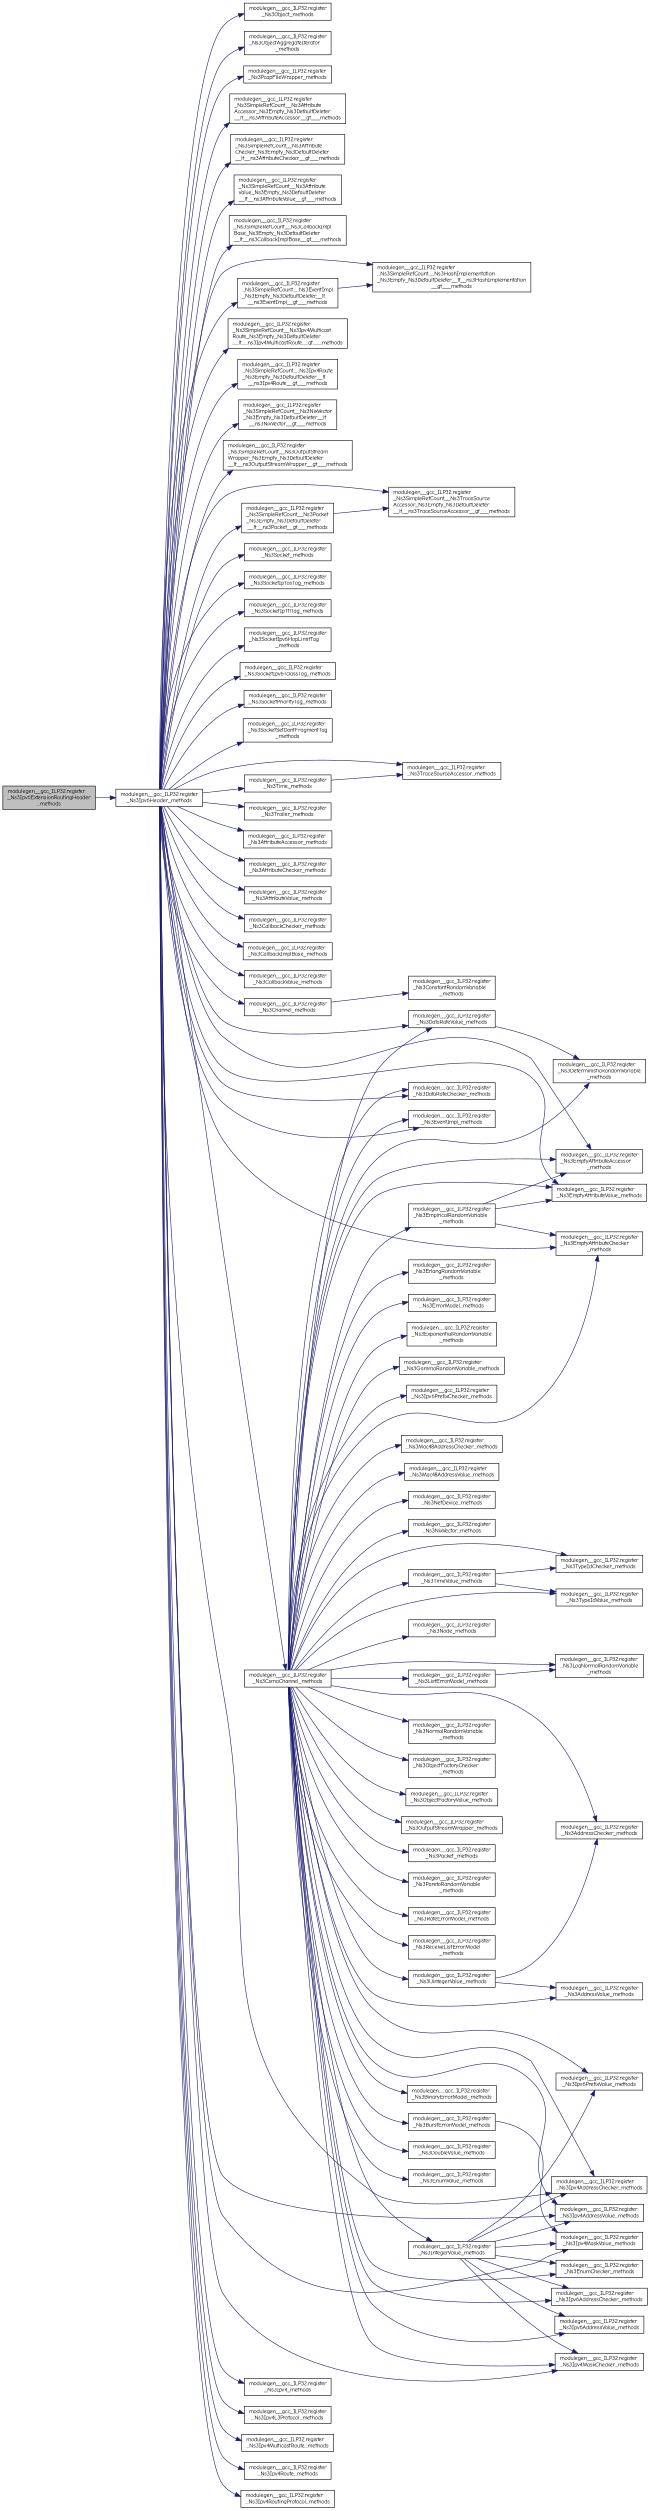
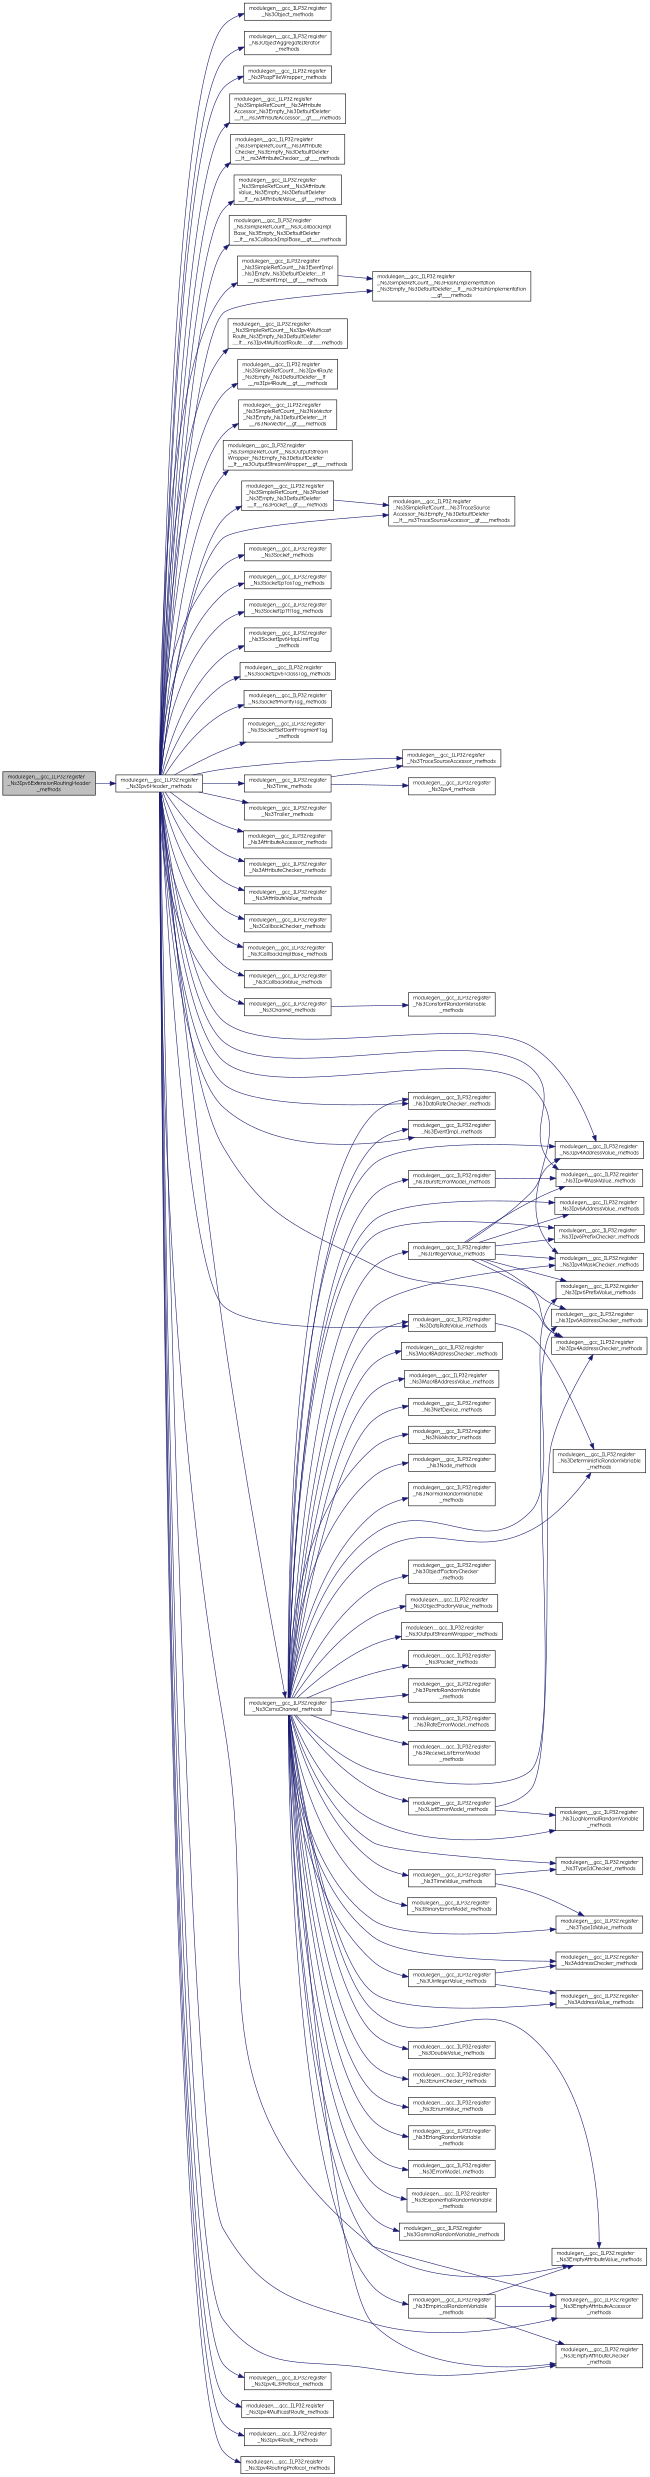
  digraph {
    fontname="Comic Neue"
    rankdir=LR
    node [color=black fillcolor=white fontname="Comic Neue" fontsize=10 shape=record style=filled]
    edge [color=midnightblue fontname="Comic Neue" fontsize=10 labelfontname=Helvetica labelfontsize=10 style=solid]
    n1 [fillcolor=grey75 fontcolor=black height=0.2 label="modulegen__gcc_ILP32.register\l_Ns3Ipv6ExtensionRoutingHeader\l_methods" width=0.4]
    n2 [height=0.2 label="modulegen__gcc_ILP32.register\l_Ns3Ipv6Header_methods" width=0.4]
    n3 [height=0.2 label="modulegen__gcc_ILP32.register\l_Ns3Object_methods" width=0.4]
    n4 [height=0.2 label="modulegen__gcc_ILP32.register\l_Ns3ObjectAggregateIterator\l_methods" width=0.4]
    n5 [height=0.2 label="modulegen__gcc_ILP32.register\l_Ns3PcapFileWrapper_methods" width=0.4]
    n6 [height=0.2 label="modulegen__gcc_ILP32.register\l_Ns3SimpleRefCount__Ns3Attribute\lAccessor_Ns3Empty_Ns3DefaultDeleter\l__lt__ns3AttributeAccessor__gt___methods" width=0.4]
    n7 [height=0.2 label="modulegen__gcc_ILP32.register\l_Ns3SimpleRefCount__Ns3Attribute\lChecker_Ns3Empty_Ns3DefaultDeleter\l__lt__ns3AttributeChecker__gt___methods" width=0.4]
    n8 [height=0.2 label="modulegen__gcc_ILP32.register\l_Ns3SimpleRefCount__Ns3Attribute\lValue_Ns3Empty_Ns3DefaultDeleter\l__lt__ns3AttributeValue__gt___methods" width=0.4]
    n9 [height=0.2 label="modulegen__gcc_ILP32.register\l_Ns3SimpleRefCount__Ns3CallbackImpl\lBase_Ns3Empty_Ns3DefaultDeleter\l__lt__ns3CallbackImplBase__gt___methods" width=0.4]
    n10 [height=0.2 label="modulegen__gcc_ILP32.register\l_Ns3SimpleRefCount__Ns3EventImpl\l_Ns3Empty_Ns3DefaultDeleter__lt\l__ns3EventImpl__gt___methods" width=0.4]
    n11 [height=0.2 label="modulegen__gcc_ILP32.register\l_Ns3SimpleRefCount__Ns3HashImplementation\l_Ns3Empty_Ns3DefaultDeleter__lt__ns3HashImplementation\l__gt___methods" width=0.4]
    n12 [height=0.2 label="modulegen__gcc_ILP32.register\l_Ns3SimpleRefCount__Ns3Ipv4Multicast\lRoute_Ns3Empty_Ns3DefaultDeleter\l__lt__ns3Ipv4MulticastRoute__gt___methods" width=0.4]
    n13 [height=0.2 label="modulegen__gcc_ILP32.register\l_Ns3SimpleRefCount__Ns3Ipv4Route\l_Ns3Empty_Ns3DefaultDeleter__lt\l__ns3Ipv4Route__gt___methods" width=0.4]
    n14 [height=0.2 label="modulegen__gcc_ILP32.register\l_Ns3SimpleRefCount__Ns3NixVector\l_Ns3Empty_Ns3DefaultDeleter__lt\l__ns3NixVector__gt___methods" width=0.4]
    n15 [height=0.2 label="modulegen__gcc_ILP32.register\l_Ns3SimpleRefCount__Ns3OutputStream\lWrapper_Ns3Empty_Ns3DefaultDeleter\l__lt__ns3OutputStreamWrapper__gt___methods" width=0.4]
    n16 [height=0.2 label="modulegen__gcc_ILP32.register\l_Ns3SimpleRefCount__Ns3Packet\l_Ns3Empty_Ns3DefaultDeleter\l__lt__ns3Packet__gt___methods" width=0.4]
    n17 [height=0.2 label="modulegen__gcc_ILP32.register\l_Ns3SimpleRefCount__Ns3TraceSource\lAccessor_Ns3Empty_Ns3DefaultDeleter\l__lt__ns3TraceSourceAccessor__gt___methods" width=0.4]
    n18 [height=0.2 label="modulegen__gcc_ILP32.register\l_Ns3Socket_methods" width=0.4]
    n19 [height=0.2 label="modulegen__gcc_ILP32.register\l_Ns3SocketIpTosTag_methods" width=0.4]
    n20 [height=0.2 label="modulegen__gcc_ILP32.register\l_Ns3SocketIpTtlTag_methods" width=0.4]
    n21 [height=0.2 label="modulegen__gcc_ILP32.register\l_Ns3SocketIpv6HopLimitTag\l_methods" width=0.4]
    n22 [height=0.2 label="modulegen__gcc_ILP32.register\l_Ns3SocketIpv6TclassTag_methods" width=0.4]
    n23 [height=0.2 label="modulegen__gcc_ILP32.register\l_Ns3SocketPriorityTag_methods" width=0.4]
    n24 [height=0.2 label="modulegen__gcc_ILP32.register\l_Ns3SocketSetDontFragmentTag\l_methods" width=0.4]
    n25 [height=0.2 label="modulegen__gcc_ILP32.register\l_Ns3Time_methods" width=0.4]
    n26 [height=0.2 label="modulegen__gcc_ILP32.register\l_Ns3TraceSourceAccessor_methods" width=0.4]
    n27 [height=0.2 label="modulegen__gcc_ILP32.register\l_Ns3Trailer_methods" width=0.4]
    n28 [height=0.2 label="modulegen__gcc_ILP32.register\l_Ns3AttributeAccessor_methods" width=0.4]
    n29 [height=0.2 label="modulegen__gcc_ILP32.register\l_Ns3AttributeChecker_methods" width=0.4]
    n30 [height=0.2 label="modulegen__gcc_ILP32.register\l_Ns3AttributeValue_methods" width=0.4]
    n31 [height=0.2 label="modulegen__gcc_ILP32.register\l_Ns3CallbackChecker_methods" width=0.4]
    n32 [height=0.2 label="modulegen__gcc_ILP32.register\l_Ns3CallbackImplBase_methods" width=0.4]
    n33 [height=0.2 label="modulegen__gcc_ILP32.register\l_Ns3CallbackValue_methods" width=0.4]
    n34 [height=0.2 label="modulegen__gcc_ILP32.register\l_Ns3Channel_methods" width=0.4]
    n35 [height=0.2 label="modulegen__gcc_ILP32.register\l_Ns3CsmaChannel_methods" width=0.4]
    n36 [height=0.2 label="modulegen__gcc_ILP32.register\l_Ns3DataRateChecker_methods" width=0.4]
    n37 [height=0.2 label="modulegen__gcc_ILP32.register\l_Ns3DataRateValue_methods" width=0.4]
    n38 [height=0.2 label="modulegen__gcc_ILP32.register\l_Ns3EmptyAttributeAccessor\l_methods" width=0.4]
    n39 [height=0.2 label="modulegen__gcc_ILP32.register\l_Ns3EmptyAttributeChecker\l_methods" width=0.4]
    n40 [height=0.2 label="modulegen__gcc_ILP32.register\l_Ns3EmptyAttributeValue_methods" width=0.4]
    n41 [height=0.2 label="modulegen__gcc_ILP32.register\l_Ns3EventImpl_methods" width=0.4]
    n42 [height=0.2 label="modulegen__gcc_ILP32.register\l_Ns3Ipv4AddressChecker_methods" width=0.4]
    n43 [height=0.2 label="modulegen__gcc_ILP32.register\l_Ns3Ipv4AddressValue_methods" width=0.4]
    n44 [height=0.2 label="modulegen__gcc_ILP32.register\l_Ns3Ipv4MaskChecker_methods" width=0.4]
    n45 [height=0.2 label="modulegen__gcc_ILP32.register\l_Ns3Ipv4MaskValue_methods" width=0.4]
    n46 [height=0.2 label="modulegen__gcc_ILP32.register\l_Ns3Ipv4_methods" width=0.4]
    n47 [height=0.2 label="modulegen__gcc_ILP32.register\l_Ns3Ipv4L3Protocol_methods" width=0.4]
    n48 [height=0.2 label="modulegen__gcc_ILP32.register\l_Ns3Ipv4MulticastRoute_methods" width=0.4]
    n49 [height=0.2 label="modulegen__gcc_ILP32.register\l_Ns3Ipv4Route_methods" width=0.4]
    n50 [height=0.2 label="modulegen__gcc_ILP32.register\l_Ns3Ipv4RoutingProtocol_methods" width=0.4]
    n51 [height=0.2 label="modulegen__gcc_ILP32.register\l_Ns3ConstantRandomVariable\l_methods" width=0.4]
    n52 [height=0.2 label="modulegen__gcc_ILP32.register\l_Ns3DeterministicRandomVariable\l_methods" width=0.4]
    n53 [height=0.2 label="modulegen__gcc_ILP32.register\l_Ns3DoubleValue_methods" width=0.4]
    n54 [height=0.2 label="modulegen__gcc_ILP32.register\l_Ns3EmpiricalRandomVariable\l_methods" width=0.4]
    n55 [height=0.2 label="modulegen__gcc_ILP32.register\l_Ns3EnumChecker_methods" width=0.4]
    n56 [height=0.2 label="modulegen__gcc_ILP32.register\l_Ns3EnumValue_methods" width=0.4]
    n57 [height=0.2 label="modulegen__gcc_ILP32.register\l_Ns3ErlangRandomVariable\l_methods" width=0.4]
    n58 [height=0.2 label="modulegen__gcc_ILP32.register\l_Ns3ErrorModel_methods" width=0.4]
    n59 [height=0.2 label="modulegen__gcc_ILP32.register\l_Ns3ExponentialRandomVariable\l_methods" width=0.4]
    n60 [height=0.2 label="modulegen__gcc_ILP32.register\l_Ns3GammaRandomVariable_methods" width=0.4]
    n61 [height=0.2 label="modulegen__gcc_ILP32.register\l_Ns3IntegerValue_methods" width=0.4]
    n62 [height=0.2 label="modulegen__gcc_ILP32.register\l_Ns3Ipv6AddressChecker_methods" width=0.4]
    n63 [height=0.2 label="modulegen__gcc_ILP32.register\l_Ns3Ipv6AddressValue_methods" width=0.4]
    n64 [height=0.2 label="modulegen__gcc_ILP32.register\l_Ns3Ipv6PrefixChecker_methods" width=0.4]
    n65 [height=0.2 label="modulegen__gcc_ILP32.register\l_Ns3Ipv6PrefixValue_methods" width=0.4]
    n66 [height=0.2 label="modulegen__gcc_ILP32.register\l_Ns3ListErrorModel_methods" width=0.4]
    n67 [height=0.2 label="modulegen__gcc_ILP32.register\l_Ns3LogNormalRandomVariable\l_methods" width=0.4]
    n68 [height=0.2 label="modulegen__gcc_ILP32.register\l_Ns3Mac48AddressChecker_methods" width=0.4]
    n69 [height=0.2 label="modulegen__gcc_ILP32.register\l_Ns3Mac48AddressValue_methods" width=0.4]
    n70 [height=0.2 label="modulegen__gcc_ILP32.register\l_Ns3NetDevice_methods" width=0.4]
    n71 [height=0.2 label="modulegen__gcc_ILP32.register\l_Ns3NixVector_methods" width=0.4]
    n72 [height=0.2 label="modulegen__gcc_ILP32.register\l_Ns3Node_methods" width=0.4]
    n73 [height=0.2 label="modulegen__gcc_ILP32.register\l_Ns3NormalRandomVariable\l_methods" width=0.4]
    n74 [height=0.2 label="modulegen__gcc_ILP32.register\l_Ns3ObjectFactoryChecker\l_methods" width=0.4]
    n75 [height=0.2 label="modulegen__gcc_ILP32.register\l_Ns3ObjectFactoryValue_methods" width=0.4]
    n76 [height=0.2 label="modulegen__gcc_ILP32.register\l_Ns3OutputStreamWrapper_methods" width=0.4]
    n77 [height=0.2 label="modulegen__gcc_ILP32.register\l_Ns3Packet_methods" width=0.4]
    n78 [height=0.2 label="modulegen__gcc_ILP32.register\l_Ns3ParetoRandomVariable\l_methods" width=0.4]
    n79 [height=0.2 label="modulegen__gcc_ILP32.register\l_Ns3RateErrorModel_methods" width=0.4]
    n80 [height=0.2 label="modulegen__gcc_ILP32.register\l_Ns3ReceiveListErrorModel\l_methods" width=0.4]
    n81 [height=0.2 label="modulegen__gcc_ILP32.register\l_Ns3TimeValue_methods" width=0.4]
    n82 [height=0.2 label="modulegen__gcc_ILP32.register\l_Ns3TypeIdChecker_methods" width=0.4]
    n83 [height=0.2 label="modulegen__gcc_ILP32.register\l_Ns3TypeIdValue_methods" width=0.4]
    n84 [height=0.2 label="modulegen__gcc_ILP32.register\l_Ns3UintegerValue_methods" width=0.4]
    n85 [height=0.2 label="modulegen__gcc_ILP32.register\l_Ns3AddressChecker_methods" width=0.4]
    n86 [height=0.2 label="modulegen__gcc_ILP32.register\l_Ns3AddressValue_methods" width=0.4]
    n87 [height=0.2 label="modulegen__gcc_ILP32.register\l_Ns3BinaryErrorModel_methods" width=0.4]
    n88 [height=0.2 label="modulegen__gcc_ILP32.register\l_Ns3BurstErrorModel_methods" width=0.4]
    n1 -> n2
    n2 -> n3
    n2 -> n4
    n2 -> n5
    n2 -> n6
    n2 -> n7
    n2 -> n8
    n2 -> n9
    n2 -> n10
    n2 -> n11
    n2 -> n12
    n2 -> n13
    n2 -> n14
    n2 -> n15
    n2 -> n16
    n2 -> n17
    n2 -> n18
    n2 -> n19
    n2 -> n20
    n2 -> n21
    n2 -> n22
    n2 -> n23
    n2 -> n24
    n2 -> n25
    n2 -> n26
    n2 -> n27
    n2 -> n28
    n2 -> n29
    n2 -> n30
    n2 -> n31
    n2 -> n32
    n2 -> n33
    n2 -> n34
    n2 -> n35
    n2 -> n36
    n2 -> n37
    n2 -> n38
    n2 -> n39
    n2 -> n40
    n2 -> n41
    n2 -> n42
    n2 -> n43
    n2 -> n44
    n2 -> n45
-   n2 -> n46
+   n25 -> n46
    n2 -> n47
    n2 -> n48
    n2 -> n49
    n2 -> n50
    n10 -> n11
    n16 -> n17
    n25 -> n26
    n34 -> n51
    n35 -> n36
    n35 -> n37
    n35 -> n38
    n35 -> n39
    n35 -> n40
    n35 -> n41
-   n35 -> n42
+   n66 -> n42
    n35 -> n43
    n35 -> n44
    n35 -> n52
    n35 -> n53
    n35 -> n54
    n35 -> n55
    n35 -> n56
    n35 -> n57
    n35 -> n58
    n35 -> n59
    n35 -> n60
    n35 -> n61
    n35 -> n62
    n35 -> n63
    n35 -> n64
    n35 -> n65
    n35 -> n66
    n35 -> n67
    n35 -> n68
    n35 -> n69
    n35 -> n70
    n35 -> n71
    n35 -> n72
    n35 -> n73
    n35 -> n74
    n35 -> n75
    n35 -> n76
    n35 -> n77
    n35 -> n78
    n35 -> n79
    n35 -> n80
    n35 -> n81
    n35 -> n82
    n35 -> n83
    n35 -> n84
    n35 -> n85
    n35 -> n86
    n35 -> n87
    n35 -> n88
    n37 -> n52
    n54 -> n38
    n54 -> n39
    n54 -> n40
    n61 -> n42
    n61 -> n43
    n61 -> n44
    n61 -> n45
    n61 -> n62
    n61 -> n63
-   n61 -> n55
+   n61 -> n64
    n61 -> n65
    n66 -> n67
    n81 -> n82
    n81 -> n83
    n84 -> n85
    n84 -> n86
    n88 -> n45
  }
